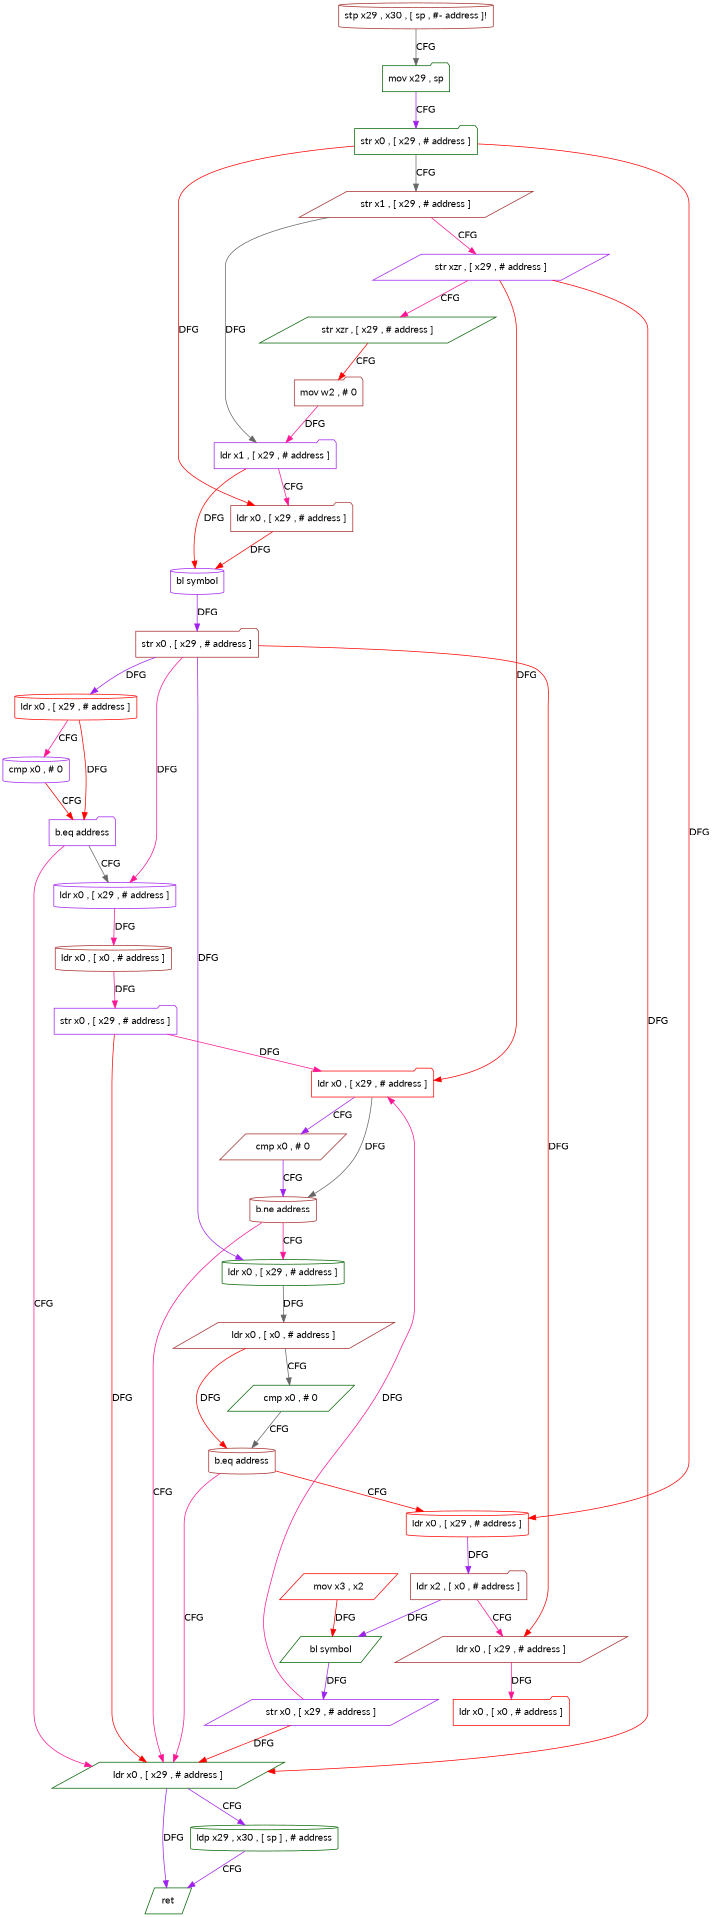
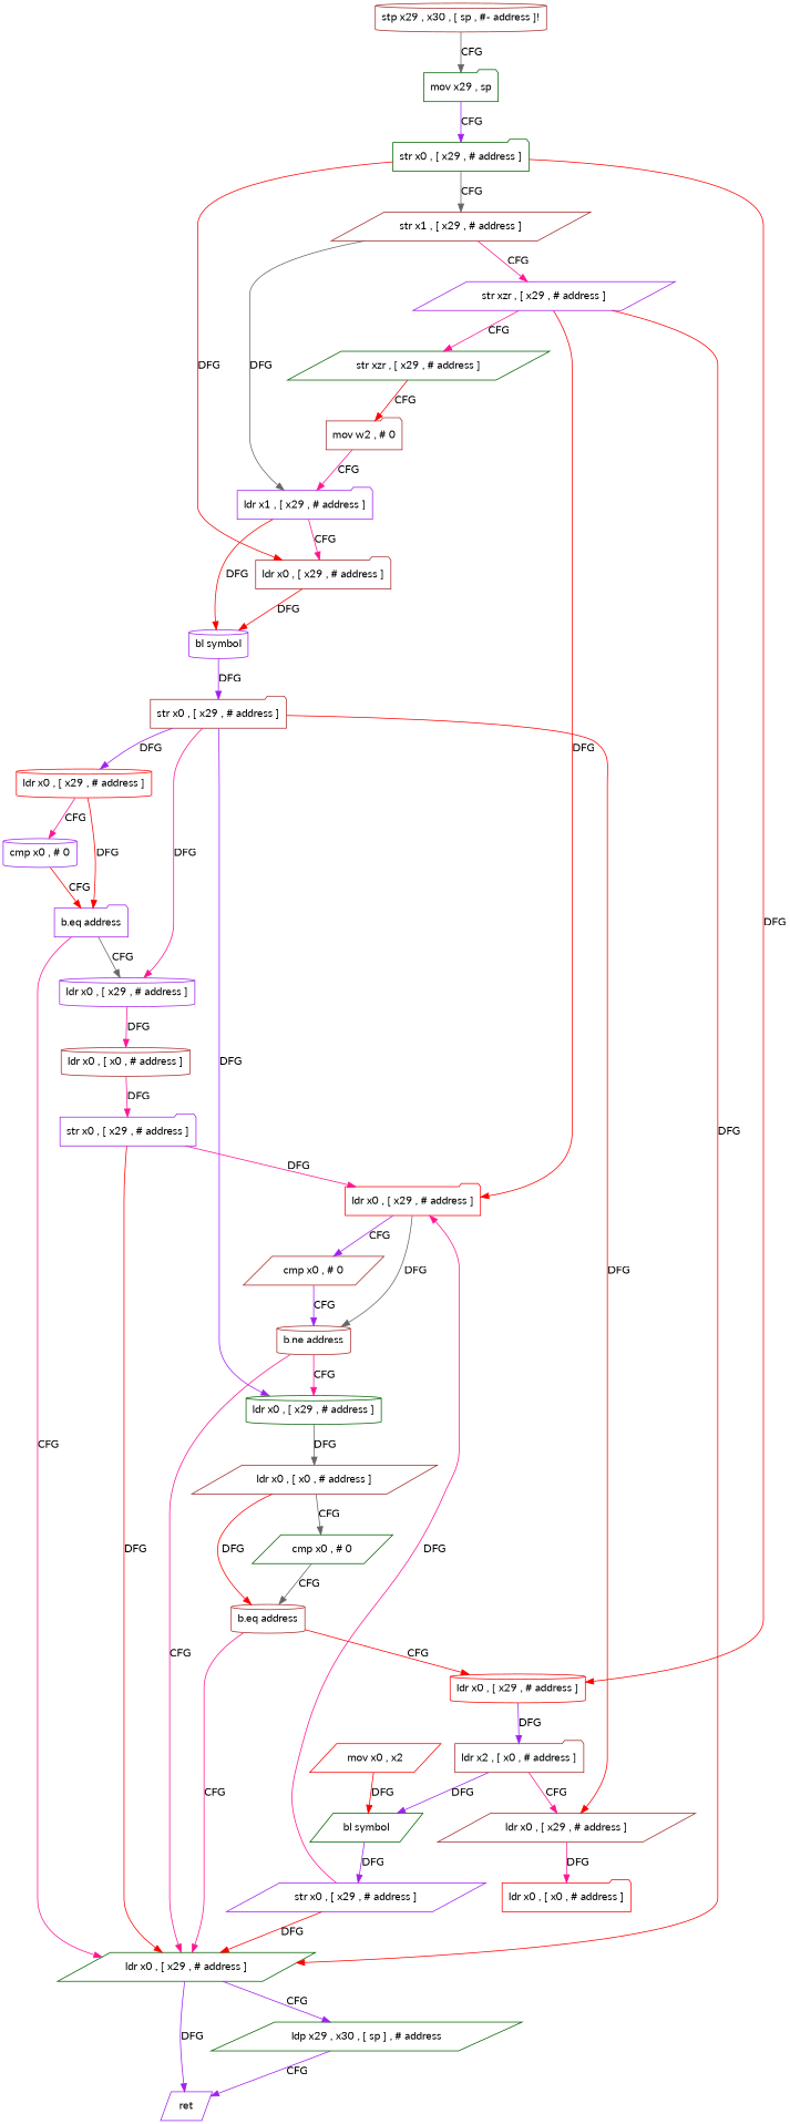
  digraph {
    fontname=Lato
    node [color=brown fontname=Lato shape=parallelogram]
    edge [color=deeppink fontname=Lato]
    n1 [label="stp x29 , x30 , [ sp , #- address ]!" shape=cylinder]
    n2 [color=darkgreen label="mov x29 , sp" shape=folder]
    n3 [color=darkgreen label="str x0 , [ x29 , # address ]" shape=folder]
    n4 [label="str x1 , [ x29 , # address ]"]
    n5 [label="ldr x0 , [ x29 , # address ]" shape=folder]
    n6 [color=red label="ldr x0 , [ x29 , # address ]" shape=cylinder]
    n7 [color=purple label="str xzr , [ x29 , # address ]"]
    n8 [color=purple label="ldr x1 , [ x29 , # address ]" shape=folder]
    n9 [color=purple label="bl symbol" shape=cylinder]
    n10 [label="ldr x2 , [ x0 , # address ]" shape=folder]
    n11 [color=darkgreen label="str xzr , [ x29 , # address ]"]
    n12 [color=darkgreen label="ldr x0 , [ x29 , # address ]"]
    n13 [color=red label="ldr x0 , [ x29 , # address ]" shape=folder]
    n14 [label="mov w2 , # 0" shape=folder]
-   n15 [color=darkgreen label="ldp x29 , x30 , [ sp ] , # address" shape=cylinder]
-   n16 [color=darkgreen label=ret]
+   n15 [color=darkgreen label="ldp x29 , x30 , [ sp ] , # address"]
+   n16 [color=purple label=ret]
    n17 [label="cmp x0 , # 0"]
    n18 [label="b.ne address" shape=cylinder]
    n19 [label="str x0 , [ x29 , # address ]" shape=folder]
    n20 [color=red label="ldr x0 , [ x29 , # address ]" shape=cylinder]
    n21 [color=purple label="ldr x0 , [ x29 , # address ]" shape=cylinder]
    n22 [color=darkgreen label="ldr x0 , [ x29 , # address ]" shape=cylinder]
    n23 [label="ldr x0 , [ x29 , # address ]"]
    n24 [color=purple label="cmp x0 , # 0" shape=cylinder]
    n25 [color=purple label="b.eq address" shape=folder]
    n26 [label="ldr x0 , [ x0 , # address ]" shape=cylinder]
    n27 [label="ldr x0 , [ x0 , # address ]"]
    n28 [color=red label="ldr x0 , [ x0 , # address ]" shape=folder]
    n29 [color=purple label="str x0 , [ x29 , # address ]" shape=folder]
    n30 [color=darkgreen label="cmp x0 , # 0"]
    n31 [label="b.eq address" shape=cylinder]
    n32 [color=darkgreen label="bl symbol"]
-   n33 [color=red label="mov x3 , x2"]
+   n33 [color=red label="mov x0 , x2"]
    n34 [color=purple label="str x0 , [ x29 , # address ]"]
    n1 -> n2 [color=gray40 label=CFG]
    n2 -> n3 [color=purple label=CFG]
    n3 -> n4 [color=gray40 label=CFG]
    n3 -> n5 [color=red label=DFG]
    n3 -> n6 [color=red label=DFG]
    n4 -> n7 [label=CFG]
    n4 -> n8 [color=gray40 label=DFG]
    n5 -> n9 [color=red label=DFG]
    n6 -> n10 [color=purple label=DFG]
    n7 -> n11 [label=CFG]
    n7 -> n12 [color=red label=DFG]
    n7 -> n13 [color=red label=DFG]
    n8 -> n5 [label=CFG]
    n8 -> n9 [color=red label=DFG]
    n9 -> n19 [color=purple label=DFG]
    n10 -> n23 [label=CFG]
    n10 -> n32 [color=purple label=DFG]
    n11 -> n14 [color=red label=CFG]
    n12 -> n15 [color=purple label=CFG]
    n12 -> n16 [color=purple label=DFG]
    n13 -> n17 [color=purple label=CFG]
    n13 -> n18 [color=gray40 label=DFG]
-   n14 -> n8 [label=DFG]
+   n14 -> n8 [label=CFG]
    n15 -> n16 [color=purple label=CFG]
    n17 -> n18 [color=purple label=CFG]
    n18 -> n12 [label=CFG]
    n18 -> n22 [label=CFG]
    n19 -> n20 [color=purple label=DFG]
    n19 -> n21 [label=DFG]
    n19 -> n22 [color=purple label=DFG]
    n19 -> n23 [color=red label=DFG]
    n20 -> n24 [label=CFG]
    n20 -> n25 [color=red label=DFG]
    n21 -> n26 [label=DFG]
    n22 -> n27 [color=gray40 label=DFG]
    n23 -> n28 [label=DFG]
    n24 -> n25 [color=red label=CFG]
    n25 -> n12 [label=CFG]
    n25 -> n21 [color=gray40 label=CFG]
    n26 -> n29 [label=DFG]
    n27 -> n30 [color=gray40 label=CFG]
    n27 -> n31 [color=red label=DFG]
    n29 -> n12 [color=red label=DFG]
    n29 -> n13 [label=DFG]
    n30 -> n31 [color=gray40 label=CFG]
    n31 -> n6 [color=red label=CFG]
    n31 -> n12 [label=CFG]
    n32 -> n34 [color=purple label=DFG]
    n33 -> n32 [color=red label=DFG]
    n34 -> n12 [color=red label=DFG]
    n34 -> n13 [label=DFG]
  }
